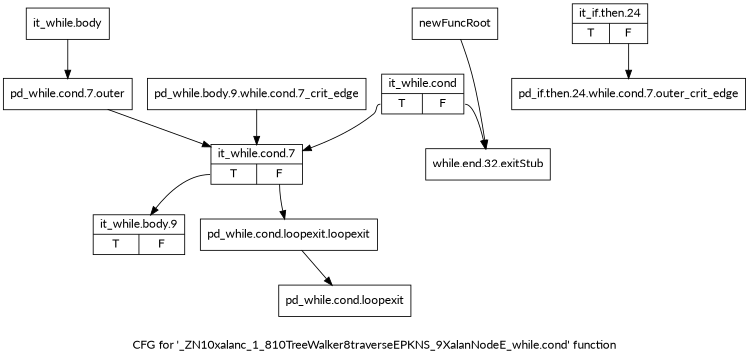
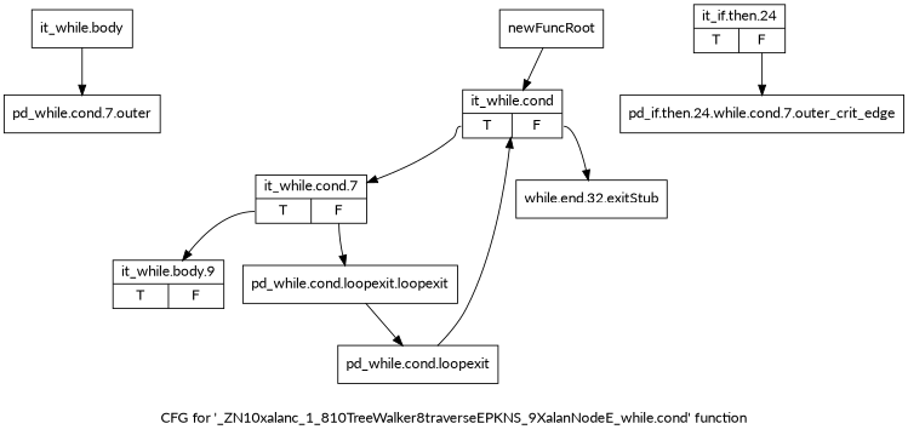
  digraph {
    fontname=Lato
    label="CFG for '_ZN10xalanc_1_810TreeWalker8traverseEPKNS_9XalanNodeE_while.cond' function"
    node [fontname=Lato shape=record]
    edge [fontname=Lato]
    n1 [label="{newFuncRoot}"]
    n2 [label="{it_while.cond|{<s0>T|<s1>F}}"]
    n3 [label="{while.end.32.exitStub}"]
    n4 [label="{it_while.cond.7|{<s0>T|<s1>F}}"]
    n5 [label="{it_while.body}"]
    n6 [label="{pd_while.cond.7.outer}"]
    n7 [label="{it_while.body.9|{<s0>T|<s1>F}}"]
    n8 [label="{pd_while.cond.loopexit.loopexit}"]
    n9 [label="{pd_while.cond.loopexit}"]
    n10 [label="{it_if.then.24|{<s0>T|<s1>F}}"]
    n11 [label="{pd_if.then.24.while.cond.7.outer_crit_edge}"]
-   n12 [label="{pd_while.body.9.while.cond.7_crit_edge}"]
-   n1 -> n3
+   n1 -> n2
    n2 -> n3 [tailport=s1]
    n2 -> n4 [tailport=s0]
    n4 -> n7 [tailport=s0]
    n4 -> n8 [tailport=s1]
    n5 -> n6
-   n6 -> n4
    n8 -> n9
+   n9 -> n2
    n10 -> n11 [tailport=s1]
-   n12 -> n4
  }
